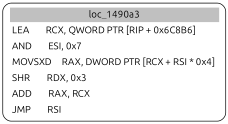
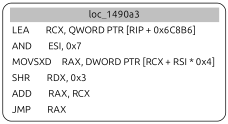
  digraph {
    fontname=Ubuntu
-   n1 [fontname=Ubuntu label=<<table border="0" cellborder="0" cellpadding="3"><tr><td align="center" colspan="2" bgcolor="grey">loc_1490a3</td></tr><tr><td align="left">LEA        RCX, QWORD PTR [RIP + 0x6C8B6]</td></tr><tr><td align="left">AND        ESI, 0x7</td></tr><tr><td align="left">MOVSXD     RAX, DWORD PTR [RCX + RSI * 0x4]</td></tr><tr><td align="left">SHR        RDX, 0x3</td></tr><tr><td align="left">ADD        RAX, RCX</td></tr><tr><td align="left">JMP        RSI</td></tr></table>> shape=Mrecord]
+   n1 [fontname=Ubuntu label=<<table border="0" cellborder="0" cellpadding="3"><tr><td align="center" colspan="2" bgcolor="grey">loc_1490a3</td></tr><tr><td align="left">LEA        RCX, QWORD PTR [RIP + 0x6C8B6]</td></tr><tr><td align="left">AND        ESI, 0x7</td></tr><tr><td align="left">MOVSXD     RAX, DWORD PTR [RCX + RSI * 0x4]</td></tr><tr><td align="left">SHR        RDX, 0x3</td></tr><tr><td align="left">ADD        RAX, RCX</td></tr><tr><td align="left">JMP        RAX</td></tr></table>> shape=Mrecord]
  }
